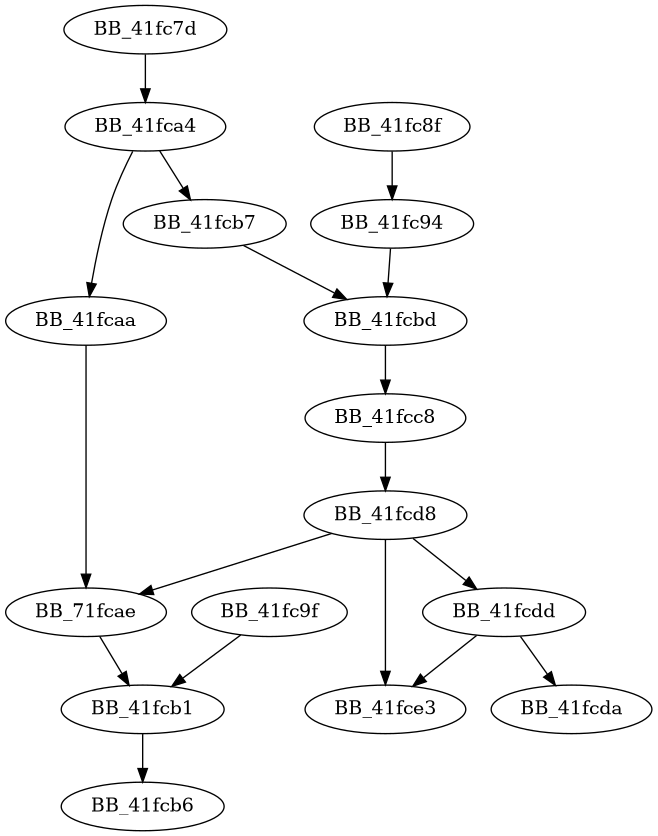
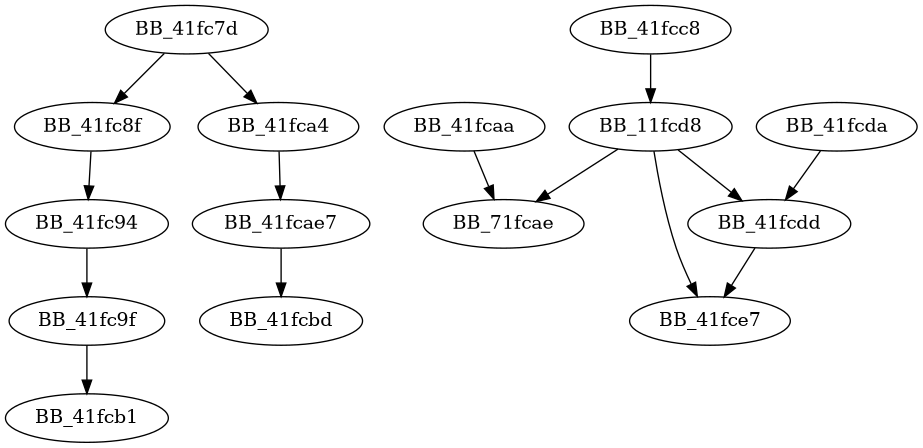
  digraph {
    BB_41fc7d
    BB_41fc8f
    BB_41fca4
    BB_41fc94
    BB_41fcaa
-   BB_41fcb7
+   BB_41fcb7 [label=BB_41fcae7]
    BB_41fc9f
    n8 [label=BB_71fcae]
    BB_41fcbd
    BB_41fcb1
-   BB_41fcb6
    BB_41fcc8
-   BB_41fcd8
+   BB_41fcd8 [label=BB_11fcd8]
    BB_41fcdd
-   BB_41fce3
+   BB_41fce3 [label=BB_41fce7]
    BB_41fcda
+   BB_41fc7d -> BB_41fc8f
    BB_41fc7d -> BB_41fca4
    BB_41fc8f -> BB_41fc94
-   BB_41fca4 -> BB_41fcaa
    BB_41fca4 -> BB_41fcb7
-   BB_41fc94 -> BB_41fcbd
+   BB_41fc94 -> BB_41fc9f
    BB_41fcaa -> n8
    BB_41fcb7 -> BB_41fcbd
    BB_41fc9f -> BB_41fcb1
-   n8 -> BB_41fcb1
-   BB_41fcbd -> BB_41fcc8
-   BB_41fcb1 -> BB_41fcb6
    BB_41fcc8 -> BB_41fcd8
    BB_41fcd8 -> n8
    BB_41fcd8 -> BB_41fcdd
    BB_41fcd8 -> BB_41fce3
    BB_41fcdd -> BB_41fce3
-   BB_41fcdd -> BB_41fcda
+   BB_41fcda -> BB_41fcdd
  }
